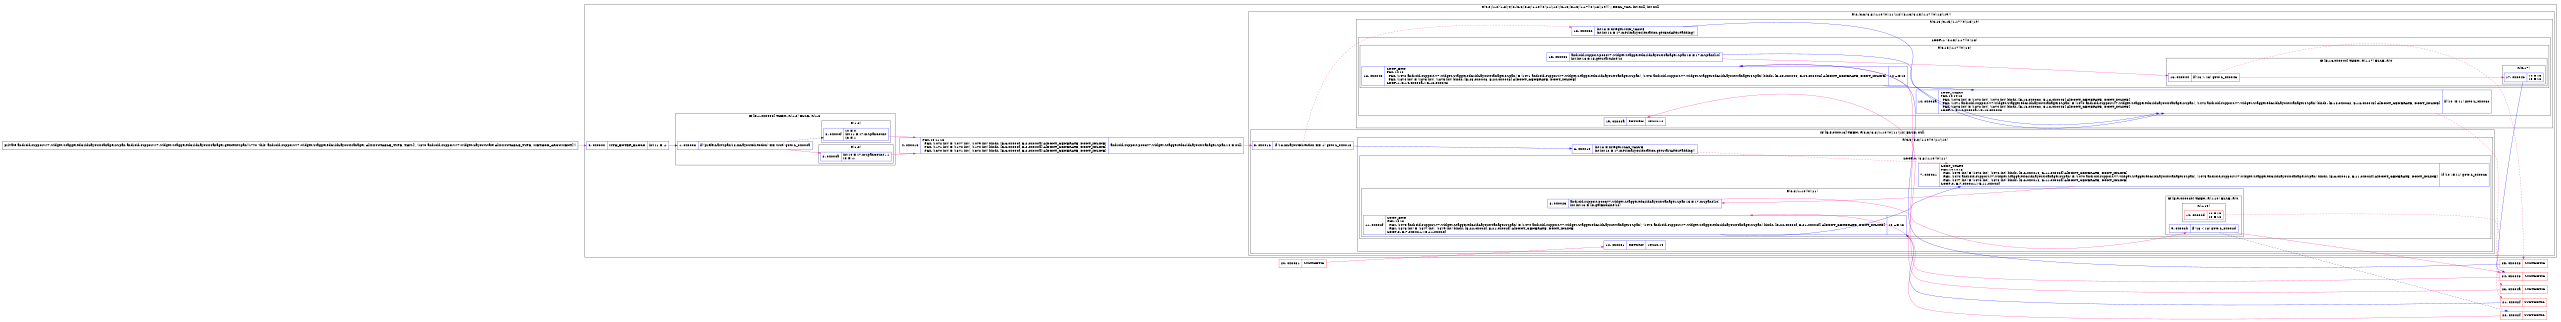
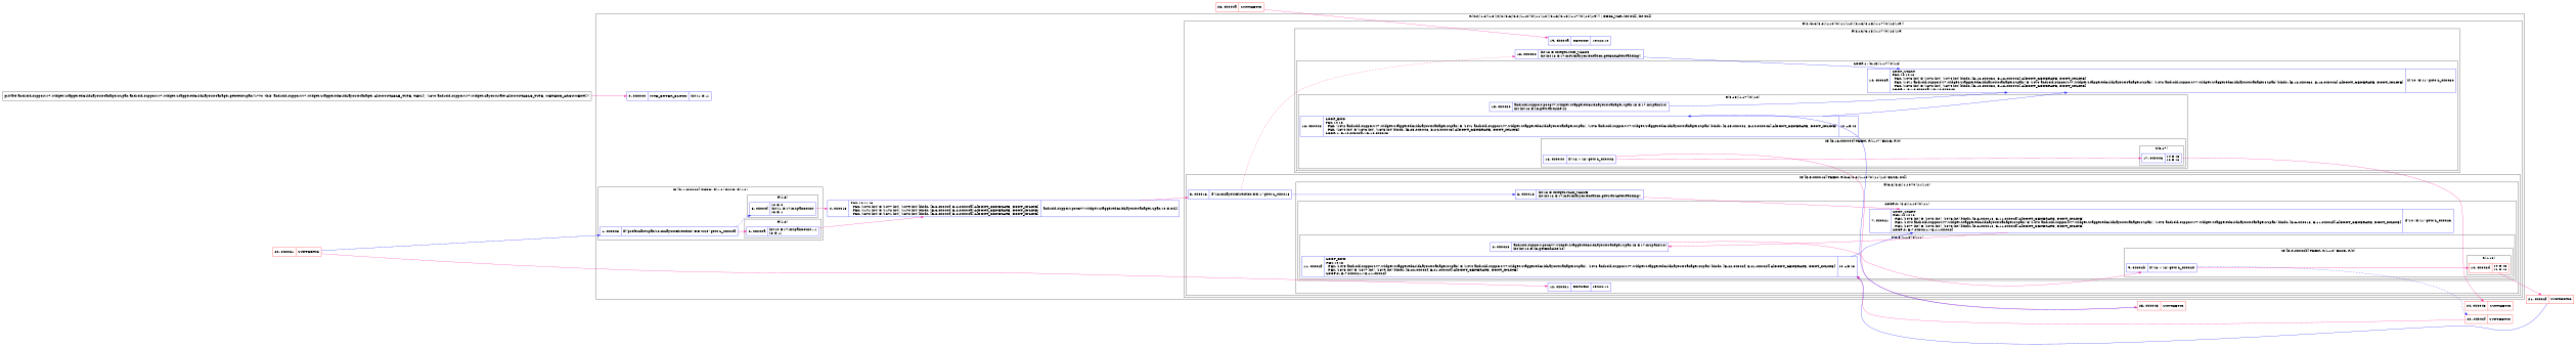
  digraph {
    rankdir=LR
    node [color=blue shape=record]
    edge [color=deeppink]
    n1 [label="{2\:\ 0x000a|int r0 = r7.mSpanCount \- 1\lr3 = \-1\l}"]
    n2 [label="{3\:\ 0x000f|r0 = 0\lint r1 = r7.mSpanCount\lr3 = 1\l}"]
    n3 [label="{1\:\ 0x0008|if (preferLastSpan(r8.mLayoutDirection) == true) goto L_0x000a\l}"]
    n4 [color=red label="{10\:\ 0x002d|r4 = r5\lr8 = r6\l}"]
    n5 [label="{9\:\ 0x002b|if (r6 \< r8) goto L_0x002d\l}"]
    n6 [label="{8\:\ 0x0023|android.support.p003v7.widget.StaggeredGridLayoutManager.Span r5 = r7.mSpans[r0]\lint int r6 = r5.getEndLine(r2)\l}"]
    n7 [label="{11\:\ 0x002f|LOOP_END\lPHI: r4 r8 \l  PHI: (r4v5 android.support.v7.widget.StaggeredGridLayoutManager$Span) = (r4v4 android.support.v7.widget.StaggeredGridLayoutManager$Span), (r4v6 android.support.v7.widget.StaggeredGridLayoutManager$Span) binds: [B:22:0x002f, B:21:0x002f] A[DONT_GENERATE, DONT_INLINE]\l  PHI: (r8v8 int) = (r8v7 int), (r8v9 int) binds: [B:22:0x002f, B:21:0x002f] A[DONT_GENERATE, DONT_INLINE]\lLOOP:0: B:7:0x0021\-\>B:11:0x002f\l|r0 += r3\l}"]
    n8 [label="{7\:\ 0x0021|LOOP_START\lPHI: r0 r4 r8 \l  PHI: (r0v5 int) = (r0v2 int), (r0v6 int) binds: [B:6:0x0018, B:11:0x002f] A[DONT_GENERATE, DONT_INLINE]\l  PHI: (r4v4 android.support.v7.widget.StaggeredGridLayoutManager$Span) = (r4v0 android.support.v7.widget.StaggeredGridLayoutManager$Span), (r4v5 android.support.v7.widget.StaggeredGridLayoutManager$Span) binds: [B:6:0x0018, B:11:0x002f] A[DONT_GENERATE, DONT_INLINE]\l  PHI: (r8v7 int) = (r8v6 int), (r8v8 int) binds: [B:6:0x0018, B:11:0x002f] A[DONT_GENERATE, DONT_INLINE]\lLOOP:0: B:7:0x0021\-\>B:11:0x002f\l|if (r0 != r1) goto L_0x0023\l}"]
    n9 [label="{6\:\ 0x0018|int r8 = Integer.MAX_VALUE\lint int r2 = r7.mPrimaryOrientation.getStartAfterPadding()\l}"]
    n10 [label="{12\:\ 0x0031|RETURN\l|return r4\l}"]
    n11 [label="{5\:\ 0x0016|if (r8.mLayoutDirection == 1) goto L_0x0018\l}"]
    n12 [label="{17\:\ 0x0046|r4 = r5\lr8 = r6\l}"]
    n13 [label="{16\:\ 0x0044|if (r6 \> r8) goto L_0x0046\l}"]
    n14 [label="{15\:\ 0x003c|android.support.p003v7.widget.StaggeredGridLayoutManager.Span r5 = r7.mSpans[r0]\lint int r6 = r5.getStartLine(r2)\l}"]
    n15 [label="{18\:\ 0x0048|LOOP_END\lPHI: r4 r8 \l  PHI: (r4v2 android.support.v7.widget.StaggeredGridLayoutManager$Span) = (r4v1 android.support.v7.widget.StaggeredGridLayoutManager$Span), (r4v3 android.support.v7.widget.StaggeredGridLayoutManager$Span) binds: [B:25:0x0048, B:24:0x0048] A[DONT_GENERATE, DONT_INLINE]\l  PHI: (r8v4 int) = (r8v3 int), (r8v5 int) binds: [B:25:0x0048, B:24:0x0048] A[DONT_GENERATE, DONT_INLINE]\lLOOP:1: B:14:0x003a\-\>B:18:0x0048\l|r0 += r3\l}"]
    n16 [label="{14\:\ 0x003a|LOOP_START\lPHI: r0 r4 r8 \l  PHI: (r0v3 int) = (r0v2 int), (r0v4 int) binds: [B:13:0x0032, B:18:0x0048] A[DONT_GENERATE, DONT_INLINE]\l  PHI: (r4v1 android.support.v7.widget.StaggeredGridLayoutManager$Span) = (r4v0 android.support.v7.widget.StaggeredGridLayoutManager$Span), (r4v2 android.support.v7.widget.StaggeredGridLayoutManager$Span) binds: [B:13:0x0032, B:18:0x0048] A[DONT_GENERATE, DONT_INLINE]\l  PHI: (r8v3 int) = (r8v2 int), (r8v4 int) binds: [B:13:0x0032, B:18:0x0048] A[DONT_GENERATE, DONT_INLINE]\lLOOP:1: B:14:0x003a\-\>B:18:0x0048\l|if (r0 != r1) goto L_0x003c\l}"]
    n17 [label="{13\:\ 0x0032|int r8 = Integer.MIN_VALUE\lint int r2 = r7.mPrimaryOrientation.getEndAfterPadding()\l}"]
    n18 [label="{19\:\ 0x004a|RETURN\l|return r4\l}"]
    n19 [label="{0\:\ 0x0000|MTH_ENTER_BLOCK\l|int r1 = \-1\l}"]
    n20 [label="{4\:\ 0x0013|PHI: r0 r1 r3 \l  PHI: (r0v2 int) = (r0v7 int), (r0v9 int) binds: [B:3:0x000f, B:2:0x000a] A[DONT_GENERATE, DONT_INLINE]\l  PHI: (r1v1 int) = (r1v2 int), (r1v0 int) binds: [B:3:0x000f, B:2:0x000a] A[DONT_GENERATE, DONT_INLINE]\l  PHI: (r3v0 int) = (r3v1 int), (r3v2 int) binds: [B:3:0x000f, B:2:0x000a] A[DONT_GENERATE, DONT_INLINE]\l|android.support.p003v7.widget.StaggeredGridLayoutManager.Span r4 = null\l}"]
    n21 [color=red label="{21\:\ 0x002f|SYNTHETIC\l}"]
    n22 [color=red label="{22\:\ 0x002f|SYNTHETIC\l}"]
    n23 [color=red label="{24\:\ 0x0048|SYNTHETIC\l}"]
    n24 [color=red label="{25\:\ 0x0048|SYNTHETIC\l}"]
    n25 [color=red label="{23\:\ 0x004a|SYNTHETIC\l}"]
    n26 [color=red label="{20\:\ 0x0031|SYNTHETIC\l}"]
    n27 [label="{private android.support.v7.widget.StaggeredGridLayoutManager$Span android.support.v7.widget.StaggeredGridLayoutManager.getNextSpan((r7v0 'this' android.support.v7.widget.StaggeredGridLayoutManager A[IMMUTABLE_TYPE, THIS]), (r8v0 android.support.v7.widget.LayoutState A[IMMUTABLE_TYPE, METHOD_ARGUMENT])) }" color=""]
    subgraph cluster_1 {
      label="R(4:0|(1:2)(1:3)|4|(2:(3:6|(3:8|(1:10)(0)|11)|12)|(3:13|(3:15|(1:17)(0)|18)|19))) | DECL_VAR: int null, int null\l"
      n19
      n20
      subgraph cluster_2 {
        label="IF [B:1:0x0008] THEN: R(1:2) ELSE: R(1:3)"
        n3
        subgraph cluster_3 {
          label="R(1:2)"
          n1
        }
        subgraph cluster_4 {
          label="R(1:3)"
          n2
        }
      }
      subgraph cluster_5 {
        label="R(2:(3:6|(3:8|(1:10)(0)|11)|12)|(3:13|(3:15|(1:17)(0)|18)|19))"
        subgraph cluster_6 {
          label="IF [B:5:0x0016] THEN: R(3:6|(3:8|(1:10)(0)|11)|12) ELSE: null"
          n11
          subgraph cluster_7 {
            label="R(3:6|(3:8|(1:10)(0)|11)|12)"
            n9
            n10
            subgraph cluster_8 {
              label="LOOP:0: (3:8|(1:10)(0)|11)"
              n8
              subgraph cluster_9 {
                label="R(3:8|(1:10)(0)|11)"
                n6
                n7
                subgraph cluster_10 {
                  label="IF [B:9:0x002b] THEN: R(1:10) ELSE: R(0)"
                  n5
                  subgraph cluster_11 {
                    label="R(1:10)"
                    n4
                  }
                  subgraph cluster_12 {
                    label="R(0)"
                  }
                }
              }
            }
          }
        }
        subgraph cluster_13 {
          label="R(3:13|(3:15|(1:17)(0)|18)|19)"
          n17
          n18
          subgraph cluster_14 {
            label="LOOP:1: (3:15|(1:17)(0)|18)"
            n16
            subgraph cluster_15 {
              label="R(3:15|(1:17)(0)|18)"
              n14
              n15
              subgraph cluster_16 {
                label="IF [B:16:0x0044] THEN: R(1:17) ELSE: R(0)"
                n13
                subgraph cluster_17 {
                  label="R(5:17)"
                  n12
                }
                subgraph cluster_18 {
                  label="R(0)"
                }
              }
            }
          }
        }
      }
    }
    n1 -> n20
    n2 -> n20
    n3 -> n1
    n3 -> n2 [color=blue style=dashed]
-   n4 -> n21 [style=dashed]
-   n5 -> n23
+   n4 -> n21
+   n5 -> n4
    n5 -> n22 [color=blue style=dashed]
    n6 -> n5
    n7 -> n8 [color=blue]
    n8 -> n6
-   n9 -> n8 [style=dashed]
+   n9 -> n8
    n11 -> n9 [color=blue]
    n11 -> n17 [style=dashed]
-   n12 -> n23 [color=blue]
+   n12 -> n23
    n13 -> n12
-   n13 -> n24 [style=dashed]
-   n14 -> n13
+   n13 -> n24 [style=solid]
    n14 -> n16 [color=blue]
    n15 -> n16 [color=blue]
-   n16 -> n25 [style=dashed]
    n17 -> n16 [color=blue]
-   n19 -> n3 [color=blue]
+   n26 -> n3 [color=blue]
    n20 -> n11
    n21 -> n7 [color=blue]
    n22 -> n7
-   n23 -> n15
    n24 -> n15 [color=blue]
    n25 -> n18
    n26 -> n10
    n27 -> n19
  }
